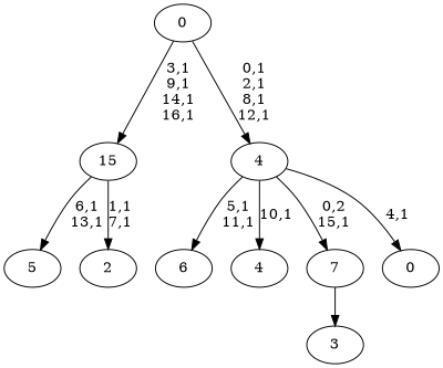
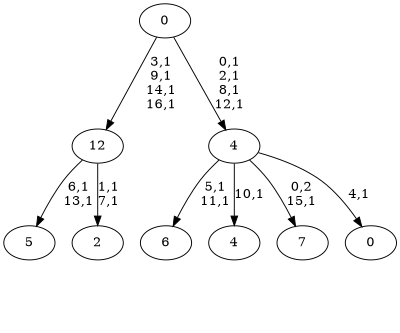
  digraph {
    n1 [label=6]
    n2 [label=5]
    n3 [label=4]
-   n4 [label=3]
    n5 [label=2]
-   12 [label=15]
+   12
    7
    n8 [label=0]
    4
    0
    12 -> n2 [label="6,1\n13,1"]
    12 -> n5 [label="1,1\n7,1"]
-   7 -> n4
    4 -> n1 [label="5,1\n11,1"]
    4 -> n3 [label="10,1"]
    4 -> 7 [label="0,2\n15,1"]
    4 -> n8 [label="4,1"]
    0 -> 12 [label="3,1\n9,1\n14,1\n16,1"]
    0 -> 4 [label="0,1\n2,1\n8,1\n12,1"]
  }
